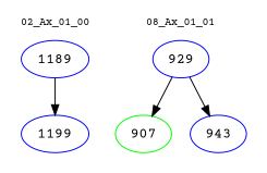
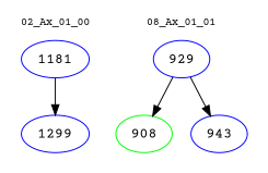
  digraph {
    fontname="Courier Prime"
    node [color=blue fontname="Courier Prime"]
    edge [color=black fontname="Courier Prime"]
-   n1 [label=1189]
-   n2 [label=1199]
+   n1 [label=1181]
+   n2 [label=1299]
    n3 [label=929]
-   n4 [color=green label=907]
+   n4 [color=green label=908]
    n5 [label=943]
    subgraph cluster_1 {
      color=white
      fontsize=10
      label="02_Ax_01_00"
      n1
      n2
    }
    subgraph cluster_2 {
      color=white
      fontsize=10
      label="08_Ax_01_01"
      n3
      n4
      n5
    }
    n1 -> n2
    n3 -> n4
    n3 -> n5
  }
